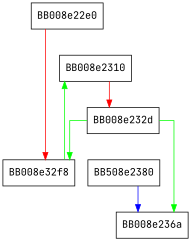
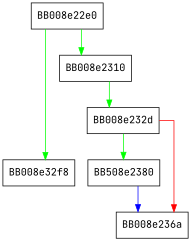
  digraph {
    fontname="JetBrains Mono"
    splines=ortho
    node [fontname="JetBrains Mono" shape=box]
    edge [color=red fontname="JetBrains Mono"]
    BB008e22e0
    BB008e2310
    n3 [label=BB008e32f8]
    BB008e232d
    BB008e236a
    n6 [label=BB508e2380]
-   n3 -> BB008e2310 [color=green]
-   BB008e22e0 -> n3
-   BB008e2310 -> BB008e232d
-   BB008e232d -> BB008e236a [color=green]
-   BB008e232d -> n3 [color=green]
+   BB008e22e0 -> BB008e2310 [color=green]
+   BB008e22e0 -> n3 [color=green]
+   BB008e2310 -> BB008e232d [color=green]
+   BB008e232d -> BB008e236a
+   BB008e232d -> n6 [color=green]
    n6 -> BB008e236a [color=blue]
  }
